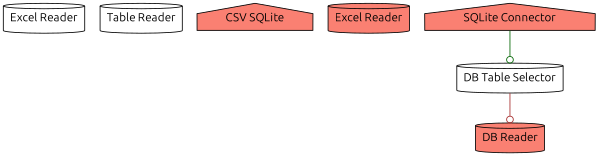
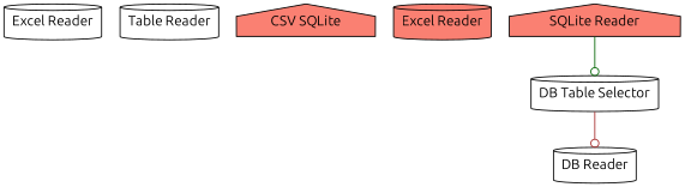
  digraph {
    fontname=Ubuntu
    rankdir=TB
    node [fillcolor=white fontname=Ubuntu shape=cylinder style=filled]
    edge [arrowhead=odot fontname=Ubuntu]
    n1 [label="Excel Reader"]
    n2 [label="Table Reader"]
    n3 [fillcolor=salmon label="CSV SQLite" shape=house]
    n4 [fillcolor=salmon label="Excel Reader"]
-   n5 [fillcolor=salmon label="DB Reader"]
+   n5 [label="DB Reader"]
    n6 [label="DB Table Selector"]
-   n7 [fillcolor=salmon label="SQLite Connector" shape=house]
+   n7 [fillcolor=salmon label="SQLite Reader" shape=house]
    n6 -> n5 [color=brown]
    n7 -> n6 [color=darkgreen]
  }
